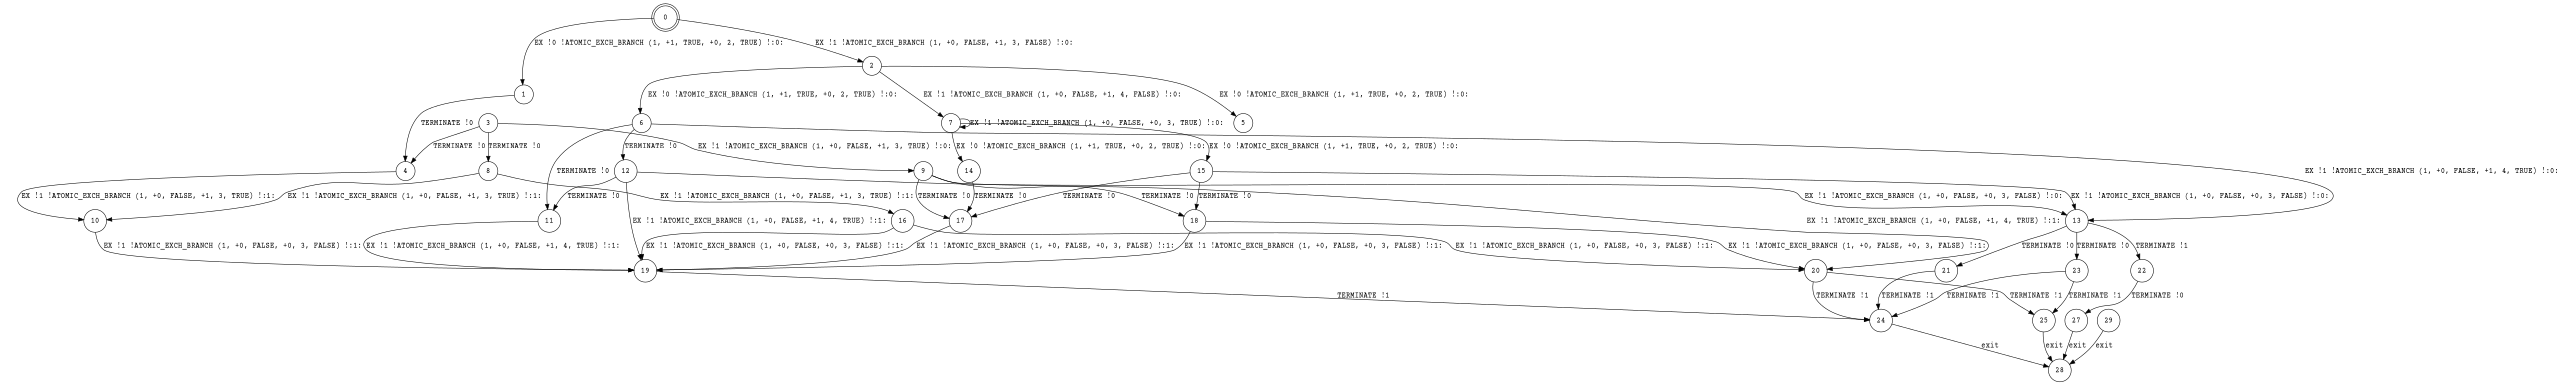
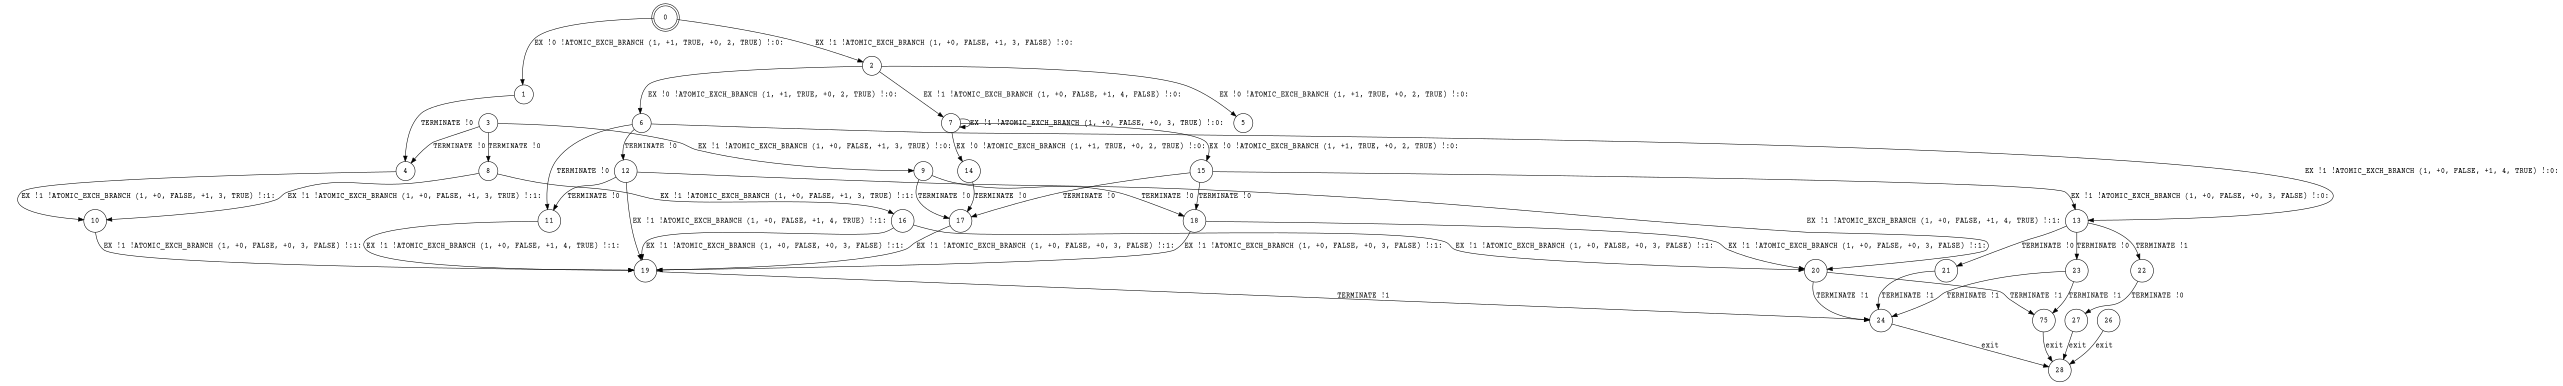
  digraph {
    fontname="Courier Prime"
    node [fontname="Courier Prime" shape=circle]
    edge [fontname="Courier Prime"]
    0 [peripheries=2]
    1
    2
    4
    5
    6
    7
    3
    8
    9
    10
    11
    12
    13
    14
    15
    16
    17
    18
    19
    20
    21
    22
    23
    24
-   25
+   25 [label=75]
    27
    28
-   26 [label=29]
+   26
    0 -> 1 [label="EX !0 !ATOMIC_EXCH_BRANCH (1, +1, TRUE, +0, 2, TRUE) !:0:"]
    0 -> 2 [label="EX !1 !ATOMIC_EXCH_BRANCH (1, +0, FALSE, +1, 3, FALSE) !:0:"]
    1 -> 4 [label="TERMINATE !0"]
    2 -> 5 [label="EX !0 !ATOMIC_EXCH_BRANCH (1, +1, TRUE, +0, 2, TRUE) !:0:"]
    2 -> 6 [label="EX !0 !ATOMIC_EXCH_BRANCH (1, +1, TRUE, +0, 2, TRUE) !:0:"]
    2 -> 7 [label="EX !1 !ATOMIC_EXCH_BRANCH (1, +0, FALSE, +1, 4, FALSE) !:0:"]
    4 -> 10 [label="EX !1 !ATOMIC_EXCH_BRANCH (1, +0, FALSE, +1, 3, TRUE) !:1:"]
    6 -> 11 [label="TERMINATE !0"]
    6 -> 12 [label="TERMINATE !0"]
    6 -> 13 [label="EX !1 !ATOMIC_EXCH_BRANCH (1, +0, FALSE, +1, 4, TRUE) !:0:"]
    7 -> 7 [label="EX !1 !ATOMIC_EXCH_BRANCH (1, +0, FALSE, +0, 3, TRUE) !:0:"]
    7 -> 14 [label="EX !0 !ATOMIC_EXCH_BRANCH (1, +1, TRUE, +0, 2, TRUE) !:0:"]
    7 -> 15 [label="EX !0 !ATOMIC_EXCH_BRANCH (1, +1, TRUE, +0, 2, TRUE) !:0:"]
    3 -> 4 [label="TERMINATE !0"]
    3 -> 8 [label="TERMINATE !0"]
    3 -> 9 [label="EX !1 !ATOMIC_EXCH_BRANCH (1, +0, FALSE, +1, 3, TRUE) !:0:"]
    8 -> 10 [label="EX !1 !ATOMIC_EXCH_BRANCH (1, +0, FALSE, +1, 3, TRUE) !:1:"]
    8 -> 16 [label="EX !1 !ATOMIC_EXCH_BRANCH (1, +0, FALSE, +1, 3, TRUE) !:1:"]
-   9 -> 13 [label="EX !1 !ATOMIC_EXCH_BRANCH (1, +0, FALSE, +0, 3, FALSE) !:0:"]
    9 -> 17 [label="TERMINATE !0"]
    9 -> 18 [label="TERMINATE !0"]
    10 -> 19 [label="EX !1 !ATOMIC_EXCH_BRANCH (1, +0, FALSE, +0, 3, FALSE) !:1:"]
    11 -> 19 [label="EX !1 !ATOMIC_EXCH_BRANCH (1, +0, FALSE, +1, 4, TRUE) !:1:"]
    12 -> 11 [label="TERMINATE !0"]
    12 -> 19 [label="EX !1 !ATOMIC_EXCH_BRANCH (1, +0, FALSE, +1, 4, TRUE) !:1:"]
    12 -> 20 [label="EX !1 !ATOMIC_EXCH_BRANCH (1, +0, FALSE, +1, 4, TRUE) !:1:"]
    13 -> 21 [label="TERMINATE !0"]
    13 -> 22 [label="TERMINATE !1"]
    13 -> 23 [label="TERMINATE !0"]
    14 -> 17 [label="TERMINATE !0"]
    15 -> 13 [label="EX !1 !ATOMIC_EXCH_BRANCH (1, +0, FALSE, +0, 3, FALSE) !:0:"]
    15 -> 17 [label="TERMINATE !0"]
    15 -> 18 [label="TERMINATE !0"]
    16 -> 19 [label="EX !1 !ATOMIC_EXCH_BRANCH (1, +0, FALSE, +0, 3, FALSE) !:1:"]
    16 -> 20 [label="EX !1 !ATOMIC_EXCH_BRANCH (1, +0, FALSE, +0, 3, FALSE) !:1:"]
    17 -> 19 [label="EX !1 !ATOMIC_EXCH_BRANCH (1, +0, FALSE, +0, 3, FALSE) !:1:"]
    18 -> 19 [label="EX !1 !ATOMIC_EXCH_BRANCH (1, +0, FALSE, +0, 3, FALSE) !:1:"]
    18 -> 20 [label="EX !1 !ATOMIC_EXCH_BRANCH (1, +0, FALSE, +0, 3, FALSE) !:1:"]
    19 -> 24 [label="TERMINATE !1"]
    20 -> 24 [label="TERMINATE !1"]
    20 -> 25 [label="TERMINATE !1"]
    21 -> 24 [label="TERMINATE !1"]
    22 -> 27 [label="TERMINATE !0"]
    23 -> 24 [label="TERMINATE !1"]
    23 -> 25 [label="TERMINATE !1"]
    24 -> 28 [label=exit]
    25 -> 28 [label=exit]
    27 -> 28 [label=exit]
    26 -> 28 [label=exit]
  }
